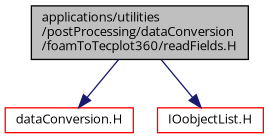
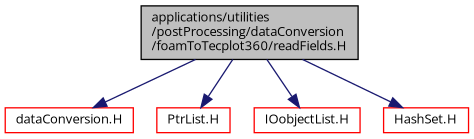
  digraph {
    fontname="Open Sans"
    node [color=red fontname="Open Sans" fontsize=10 shape=record]
    edge [color=midnightblue fontname="Open Sans" fontsize=10 labelfontname=FreeSans labelfontsize=10 style=solid]
    n1 [color=black fillcolor=grey75 fontcolor=black height=0.2 label="applications/utilities\l/postProcessing/dataConversion\l/foamToTecplot360/readFields.H" style=filled width=0.4]
    n2 [height=0.2 label="dataConversion.H" width=0.4]
+   n3 [height=0.2 label="PtrList.H" width=0.4]
    n4 [height=0.2 label="IOobjectList.H" width=0.4]
+   n5 [height=0.2 label="HashSet.H" width=0.4]
    n1 -> n2
+   n1 -> n3
    n1 -> n4
+   n1 -> n5
  }
